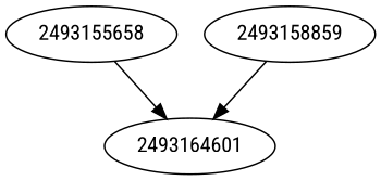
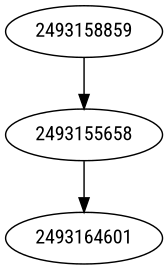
  strict digraph {
    fontname="Roboto Condensed"
    node [fontname="Roboto Condensed"]
    edge [fontname="Roboto Condensed"]
    2493155658
    2493164601
    2493158859
    2493155658 -> 2493164601
-   2493158859 -> 2493164601
+   2493158859 -> 2493155658
  }
